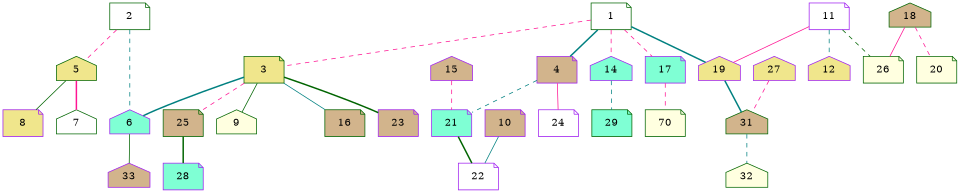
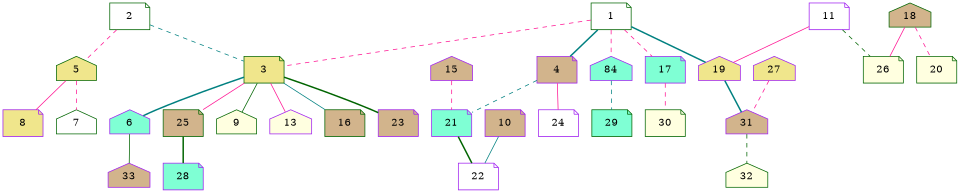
  graph {
    node [color=purple fillcolor=tan shape=note style=filled]
    edge [color=deeppink style=dashed weight=1.0]
    1 [color=darkgreen fillcolor=white]
    3 [color=darkgreen fillcolor=khaki]
    4
-   14 [fillcolor=aquamarine shape=house]
+   14 [fillcolor=aquamarine shape=house label=84]
    17 [fillcolor=aquamarine]
    19 [fillcolor=khaki shape=house]
    6 [fillcolor=aquamarine shape=house]
    9 [color=darkgreen fillcolor=lightyellow shape=house]
+   13 [fillcolor=lightyellow shape=house]
    16 [color=darkgreen]
    23
    25 [color=darkgreen]
    21 [fillcolor=aquamarine]
    24 [fillcolor=white]
    29 [color=darkgreen fillcolor=aquamarine]
-   30 [color=darkgreen fillcolor=lightyellow label=70]
-   31 [color=darkgreen shape=house]
+   30 [color=darkgreen fillcolor=lightyellow]
+   31 [shape=house]
    2 [color=darkgreen fillcolor=white]
    5 [color=darkgreen fillcolor=khaki shape=house]
    7 [color=darkgreen fillcolor=white shape=house]
    8 [fillcolor=khaki]
    33 [shape=house]
    28 [fillcolor=aquamarine]
    22 [fillcolor=white]
    10
    11 [fillcolor=white]
-   12 [fillcolor=khaki shape=house]
    26 [color=darkgreen fillcolor=lightyellow]
    15 [shape=house]
    18 [color=darkgreen shape=house]
    20 [color=darkgreen fillcolor=lightyellow]
    32 [color=darkgreen fillcolor=lightyellow shape=house]
    27 [fillcolor=khaki shape=house]
    1 -- 3
    1 -- 4 [color=teal style=bold]
    1 -- 14
    1 -- 17
    1 -- 19 [color=teal style=bold]
    3 -- 6 [color=teal style=bold]
    3 -- 9 [color=darkgreen style=solid]
+   3 -- 13 [style=solid]
    3 -- 16 [color=teal style=solid]
    3 -- 23 [color=darkgreen style=bold]
-   3 -- 25
+   3 -- 25 [style=solid]
    4 -- 21 [color=teal]
    4 -- 24 [style=solid]
    14 -- 29 [color=teal]
    17 -- 30
    19 -- 31 [color=teal style=bold]
    6 -- 33 [color=darkgreen style=solid]
    25 -- 28 [color=darkgreen style=bold]
    21 -- 22 [color=darkgreen style=bold]
-   31 -- 32 [color=teal]
-   2 -- 6 [color=teal]
+   31 -- 32 [color=darkgreen]
+   2 -- 3 [color=teal]
    2 -- 5
-   5 -- 7 [style=bold]
-   5 -- 8 [color=darkgreen style=solid]
+   5 -- 7
+   5 -- 8 [style=solid]
    10 -- 22 [color=teal style=solid]
    11 -- 19 [style=solid]
-   11 -- 12 [color=teal]
    11 -- 26 [color=darkgreen]
    15 -- 21
    18 -- 26 [style=solid]
    18 -- 20
    27 -- 31
  }
